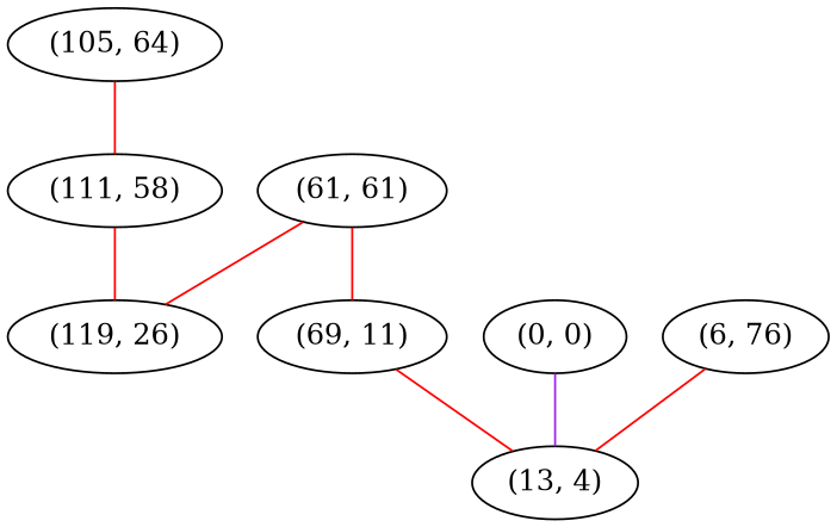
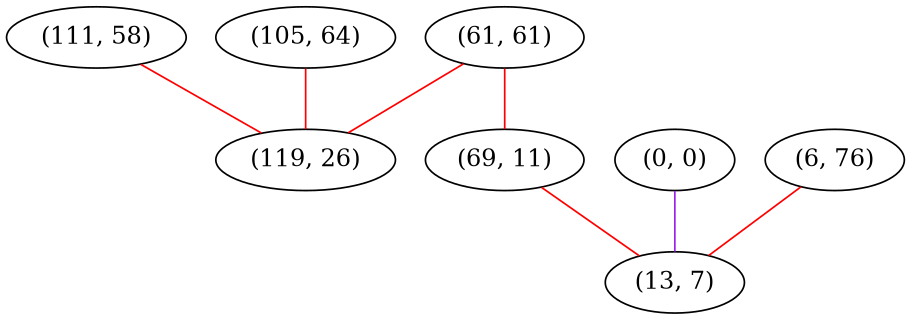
  graph {
    edge [color=red weight=1]
    n1 [label="(111, 58)"]
    "(105, 64)"
    "(119, 26)"
    "(0, 0)"
-   "(13, 7)" [label="(13, 4)"]
+   "(13, 7)"
    "(61, 61)"
    "(69, 11)"
    n8 [label="(6, 76)"]
    n1 -- "(119, 26)"
-   "(105, 64)" -- n1
+   "(105, 64)" -- "(119, 26)"
    "(0, 0)" -- "(13, 7)" [color=purple weight=4]
    "(61, 61)" -- "(119, 26)"
    "(61, 61)" -- "(69, 11)"
    "(69, 11)" -- "(13, 7)"
    n8 -- "(13, 7)"
  }
